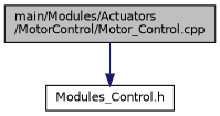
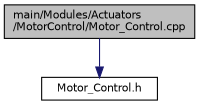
  digraph {
    node [color=black fontname=Helvetica fontsize=10 shape=record style=filled]
    n1 [fillcolor=grey75 fontcolor=black height=0.2 label="main/Modules/Actuators\l/MotorControl/Motor_Control.cpp" width=0.4]
-   n2 [fillcolor=white height=0.2 label="Modules_Control.h" width=0.4]
+   n2 [fillcolor=white height=0.2 label="Motor_Control.h" width=0.4]
    n1 -> n2 [color=midnightblue fontname=Helvetica fontsize=10 labelfontname=Helvetica labelfontsize=10 style=solid]
  }
